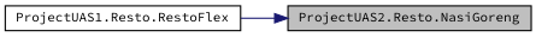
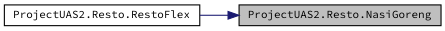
  digraph {
    rankdir=RL
    fontname="Source Code Pro"
    node [color=black fontname="Source Code Pro" fontsize=10 shape=record style=filled]
    n1 [fillcolor=grey75 fontcolor=black height=0.2 label="ProjectUAS2.Resto.NasiGoreng" width=0.4]
-   n2 [fillcolor=white height=0.2 label="ProjectUAS1.Resto.RestoFlex" width=0.4]
+   n2 [fillcolor=white height=0.2 label="ProjectUAS2.Resto.RestoFlex" width=0.4]
    n1 -> n2 [color=midnightblue dir=back fontname="Source Code Pro" fontsize=10 labelfontname=Helvetica labelfontsize=10 style=solid]
  }
